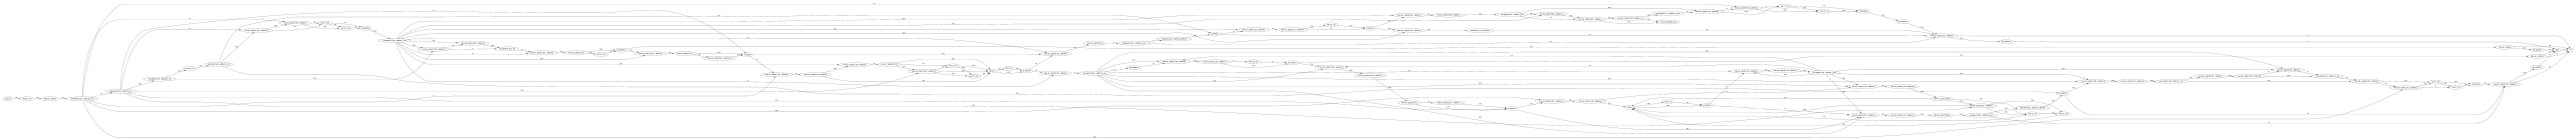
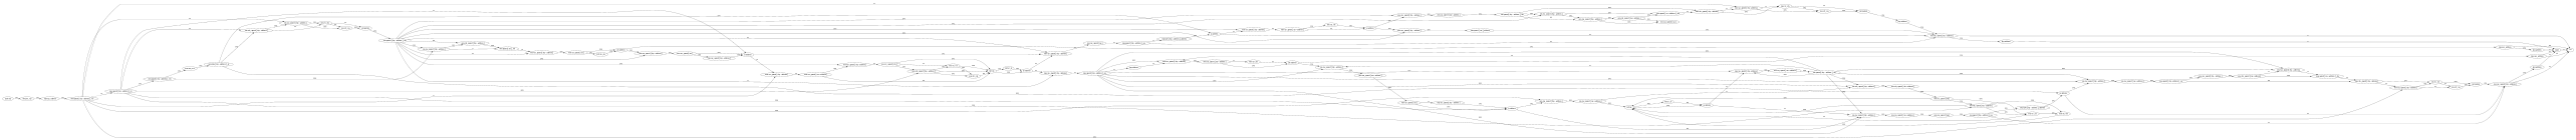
  digraph {
    fontname="Fira Sans"
    rankdir=LR
    node [fontname="Fira Sans"]
    edge [fontname="Fira Sans"]
    n1 [label="push rbp"]
    n2 [label="mov jne , rsp"]
    n3 [label="byte rsp , address"]
    n4 [label="mov qword [ rbp - address ] , rdi"]
    n5 [label="mov qword [ rbp - address ] , rsi"]
    n6 [label="mov rax , qword [ rbp - address ]"]
    n7 [label="mov rax , qword [ rbp - address ]"]
    n8 [label="mov rax , qword [ rbp - address ]"]
    n9 [label="mov rax , qword [ rbp - address ]"]
    n10 [label="mov rax , qword [ rbp - address ]"]
    n11 [label="mov qword [ rbp - address ] , rdx"]
    n12 [label="mov rdx , qword [ rbp - address ]"]
    n13 [label="je address"]
    n14 [label="mov rdx , qword [ rbp - address ]"]
    n15 [label="je address"]
    n16 [label="mov rdx , qword [ rbp - address ]"]
    n17 [label="mov rsi , rdx"]
    n18 [label="mov rdi , rax"]
    n19 [label="mov rax , qword [ rax + address ]"]
    n20 [label="mov rsi , rdx"]
    n21 [label="mov rdi , rax"]
    n22 [label="mov rax , qword [ rax + address ]"]
    n23 [label="mov rsi , rdx"]
    n24 [label="mov rdi , rax"]
    n25 [label="mov eax , ecx"]
    n26 [label="mov rax , qword [ rbp - address ]"]
    n27 [label="mov rax , qword [ rbp - address ]"]
    n28 [label="call rax"]
    n29 [label="mov rsi , rcx"]
    n30 [label="mov rdi , rdx"]
    n31 [label="mov rax , qword [ rbp - address ]"]
    n32 [label="call rax"]
    n33 [label="mov rsi , rcx"]
    n34 [label="mov rdi , rdx"]
    n35 [label="mov byte [ rbp - address ] , al"]
    n36 [label="mov rdx , qword [ rbp - address ]"]
    n37 [label="mov qword [ rax ] , rdx"]
    n38 [label="je address"]
    n39 [label="je address"]
    n40 [label="mov rax , qword [ rbp - address ]"]
    n41 [label="mov rax , qword [ rbp - address ]"]
    n42 [label="mov rax , qword [ rbp - address ]"]
    n43 [label="mov rax , qword [ rbp - address ]"]
    n44 [label="call symbol"]
    n45 [label="mov qword [ rbp - address ] , rax"]
    n46 [label="mov rax , qword [ rbp - address ]"]
    n47 [label="mov rax , qword [ rbp - address ]"]
    n48 [label="mov rdx , qword [ rbp - address ]"]
    n49 [label="mov rax , qword [ rbp - address ]"]
    n50 [label="mov rax , qword [ rbp - address ]"]
    n51 [label="mov rax , qword [ rbp - address ]"]
    n52 [label="mov rcx , qword [ rbp - address ]"]
    n53 [label="mov rax , qword [ rax ]"]
    n54 [label="mov rax , qword [ rax ]"]
    n55 [label="mov rax , qword [ rax ]"]
    n56 [label="mov rax , qword [ rax + address ]"]
    n57 [label="mov rcx , qword [ rdx ]"]
    n58 [label="mov qword [ rbp - address ] , rax"]
    n59 [label="mov qword [ rax ] , address"]
    n60 [label="mov rax , qword [ rax + address ]"]
    n61 [label="mov rax , qword [ rbp - address ]"]
    n62 [label="mov qword [ rcx + address ] , rdx"]
    n63 [label="test rax , rax"]
    n64 [label="jne address"]
    n65 [label="mov eax , address"]
    n66 [label="jmp address"]
    n67 [label=retn]
    n68 [label="cmp rax , qword [ rbp - address ]"]
    n69 [label=leave]
    n70 [label="mov qword [ rbp - address ] , rax"]
    n71 [label="cmp byte [ rbp - address ] , address"]
    n72 [label="jmp address"]
    n73 [label="test rax , rax"]
    n74 [label="je address"]
    n75 [label="test al , al"]
    n76 [label="je address"]
    n77 [label="jmp address"]
    n78 [label="mov rax , qword [ rbp - address ]"]
    n79 [label="mov rax , qword [ rbp - address ]"]
    n80 [label="mov rdx , qword [ rbp - address ]"]
    n81 [label="mov rax , qword [ rbp - address ]"]
    n82 [label="mov rax , qword [ rbp - address ]"]
    n83 [label="mov qword [ rbp - address ] , rax"]
    n84 [label="mov rax , qword [ rax + address ]"]
    n85 [label="mov rax , qword [ rax + address ]"]
    n86 [label="mov rax , qword [ rax + address ]"]
    n87 [label="mov rax , qword [ rax + address ]"]
    n88 [label="mov rdx , qword [ rdx + address ]"]
    n89 [label="mov rax , qword [ rax + address ]"]
    n90 [label="mov qword [ rax + address ] , rdx"]
    n91 [label="test rax , rax"]
    n92 [label="jne address"]
    n93 [label="mov rdx , qword [ rbp - address ]"]
    n94 [label="mov rdx , qword [ rax + address ]"]
    n95 [label="mov rax , qword [ rax ]"]
    n96 [label="call symbol"]
    n97 [label="jmp address"]
    n98 [label="mov eax , address"]
    n99 [label="mov rax , qword [ rax ]"]
    n100 [label="cmp rax , qword [ rbp - address ]"]
    n101 [label="mov rax , qword [ rax ]"]
    n102 [label="mov qword [ rbp - address ] , rax"]
    n103 [label="cmp byte [ rbp - address ] , address"]
    n104 [label="jmp address"]
    n105 [label="mov qword [ rbp - address ] , rax"]
    n106 [label="test al , al"]
    n107 [label="je address"]
    n108 [label="mov rcx , qword [ rdx ]"]
    n109 [label="mov qword [ rbp - address ] , rax"]
    n110 [label="mov rax , qword [ rbp - address ]"]
    n111 [label="mov rdx , qword [ rbp - address ]"]
    n112 [label="mov rdx , qword [ rax + address ]"]
    n113 [label="call symbol"]
    n1 -> n2 [label=CFG]
    n2 -> n3 [label=CFG]
    n3 -> n4 [label=CFG]
    n4 -> n5 [label=CFG]
    n4 -> n6 [label=DFG]
    n4 -> n7 [label=DFG]
    n4 -> n8 [label=DFG]
    n4 -> n9 [label=DFG]
    n4 -> n10 [label=DFG]
    n5 -> n11 [label=CFG]
    n5 -> n12 [label=DFG]
    n5 -> n13 [label=DFG]
    n5 -> n14 [label=DFG]
    n5 -> n15 [label=DFG]
    n5 -> n16 [label=DFG]
    n6 -> n17 [label=CFG]
    n6 -> n18 [label=DFG]
    n7 -> n19 [label=DFG]
    n8 -> n20 [label=CFG]
    n8 -> n21 [label=DFG]
    n9 -> n22 [label=DFG]
    n10 -> n23 [label=CFG]
    n10 -> n24 [label=DFG]
    n11 -> n25 [label=CFG]
    n11 -> n26 [label=DFG]
    n12 -> n6 [label=CFG]
    n12 -> n17 [label=DFG]
    n13 -> n7 [label=CFG]
    n13 -> n27 [label=CFG]
    n14 -> n28 [label=DFG]
    n14 -> n29 [label=CFG]
    n14 -> n30 [label=DFG]
    n15 -> n9 [label=CFG]
    n15 -> n31 [label=CFG]
    n16 -> n32 [label=DFG]
    n16 -> n33 [label=CFG]
    n16 -> n34 [label=DFG]
    n17 -> n18 [label=CFG]
    n17 -> n44 [label=DFG]
    n18 -> n44 [label=DFG]
    n19 -> n28 [label=DFG]
    n19 -> n48 [label=CFG]
    n20 -> n21 [label=CFG]
    n20 -> n96 [label=DFG]
    n21 -> n96 [label=DFG]
    n22 -> n32 [label=DFG]
    n22 -> n80 [label=CFG]
    n23 -> n24 [label=CFG]
    n23 -> n113 [label=DFG]
    n24 -> n113 [label=DFG]
    n25 -> n35 [label=DFG]
    n26 -> n36 [label=CFG]
    n26 -> n37 [label=DFG]
    n27 -> n55 [label=DFG]
    n28 -> n75 [label=CFG]
    n28 -> n76 [label=DFG]
    n29 -> n28 [label=DFG]
    n29 -> n30 [label=CFG]
    n30 -> n28 [label=DFG]
    n31 -> n86 [label=DFG]
    n32 -> n106 [label=CFG]
    n32 -> n107 [label=DFG]
    n33 -> n32 [label=DFG]
    n33 -> n34 [label=CFG]
    n34 -> n32 [label=DFG]
    n35 -> n12 [label=CFG]
    n35 -> n38 [label=DFG]
    n35 -> n39 [label=DFG]
    n36 -> n37 [label=DFG]
    n37 -> n46 [label=CFG]
    n38 -> n40 [label=CFG]
    n38 -> n41 [label=CFG]
    n39 -> n42 [label=CFG]
    n39 -> n43 [label=CFG]
    n40 -> n56 [label=DFG]
    n41 -> n67 [label=DFG]
    n41 -> n72 [label=CFG]
    n42 -> n87 [label=DFG]
    n43 -> n67 [label=DFG]
    n43 -> n104 [label=CFG]
    n44 -> n45 [label=DFG]
    n45 -> n26 [label=CFG]
    n45 -> n27 [label=DFG]
    n45 -> n36 [label=DFG]
    n45 -> n40 [label=DFG]
    n45 -> n46 [label=DFG]
    n45 -> n47 [label=DFG]
    n45 -> n48 [label=DFG]
    n45 -> n49 [label=DFG]
    n45 -> n50 [label=DFG]
    n45 -> n51 [label=DFG]
    n45 -> n52 [label=DFG]
    n46 -> n53 [label=DFG]
    n47 -> n54 [label=DFG]
    n48 -> n57 [label=DFG]
    n49 -> n58 [label=DFG]
    n50 -> n59 [label=DFG]
    n51 -> n60 [label=DFG]
    n52 -> n61 [label=CFG]
+   n52 -> n62 [label=DFG]
    n53 -> n63 [label=CFG]
    n53 -> n64 [label=DFG]
    n54 -> n13 [label=DFG]
    n54 -> n68 [label=CFG]
    n55 -> n70 [label=DFG]
    n56 -> n73 [label=CFG]
    n56 -> n74 [label=DFG]
    n57 -> n14 [label=CFG]
    n57 -> n28 [label=DFG]
    n57 -> n29 [label=DFG]
    n58 -> n31 [label=DFG]
    n58 -> n42 [label=DFG]
    n58 -> n77 [label=CFG]
    n58 -> n78 [label=DFG]
    n58 -> n79 [label=DFG]
    n58 -> n80 [label=DFG]
    n58 -> n81 [label=DFG]
    n58 -> n82 [label=DFG]
    n59 -> n41 [label=CFG]
    n60 -> n83 [label=DFG]
    n61 -> n94 [label=DFG]
    n61 -> n95 [label=DFG]
    n62 -> n93 [label=CFG]
    n63 -> n64 [label=CFG]
    n64 -> n47 [label=CFG]
    n64 -> n65 [label=CFG]
    n65 -> n66 [label=CFG]
    n65 -> n67 [label=DFG]
    n66 -> n69 [label=CFG]
    n68 -> n13 [label=CFG]
    n69 -> n67 [label=CFG]
    n70 -> n41 [label=DFG]
    n70 -> n71 [label=CFG]
    n71 -> n38 [label=CFG]
    n72 -> n69 [label=CFG]
    n73 -> n74 [label=CFG]
    n74 -> n50 [label=CFG]
    n74 -> n51 [label=CFG]
    n75 -> n76 [label=CFG]
    n76 -> n27 [label=CFG]
    n76 -> n49 [label=CFG]
    n77 -> n78 [label=CFG]
    n78 -> n84 [label=DFG]
    n79 -> n85 [label=DFG]
    n80 -> n88 [label=DFG]
    n81 -> n89 [label=DFG]
    n82 -> n90 [label=DFG]
    n83 -> n52 [label=CFG]
    n83 -> n61 [label=DFG]
    n83 -> n93 [label=DFG]
    n84 -> n91 [label=CFG]
    n84 -> n92 [label=DFG]
    n85 -> n99 [label=DFG]
    n86 -> n101 [label=DFG]
    n87 -> n105 [label=DFG]
    n88 -> n108 [label=DFG]
    n89 -> n109 [label=DFG]
    n90 -> n111 [label=CFG]
    n91 -> n92 [label=CFG]
    n92 -> n79 [label=CFG]
    n92 -> n98 [label=CFG]
    n93 -> n8 [label=CFG]
    n93 -> n20 [label=DFG]
    n94 -> n62 [label=DFG]
    n94 -> n95 [label=CFG]
    n96 -> n97 [label=CFG]
    n97 -> n41 [label=CFG]
    n98 -> n67 [label=DFG]
    n98 -> n69 [label=CFG]
    n99 -> n15 [label=DFG]
    n99 -> n100 [label=CFG]
    n100 -> n15 [label=CFG]
    n101 -> n102 [label=DFG]
    n102 -> n43 [label=DFG]
    n102 -> n103 [label=CFG]
    n103 -> n39 [label=CFG]
    n104 -> n69 [label=CFG]
    n105 -> n110 [label=DFG]
    n105 -> n111 [label=DFG]
    n106 -> n107 [label=CFG]
    n107 -> n31 [label=CFG]
    n107 -> n81 [label=CFG]
    n108 -> n16 [label=CFG]
    n108 -> n32 [label=DFG]
    n108 -> n33 [label=DFG]
    n109 -> n31 [label=DFG]
    n109 -> n42 [label=DFG]
    n109 -> n78 [label=DFG]
    n109 -> n79 [label=DFG]
    n109 -> n80 [label=DFG]
    n109 -> n81 [label=DFG]
    n109 -> n82 [label=DFG]
    n110 -> n112 [label=DFG]
    n111 -> n10 [label=CFG]
    n111 -> n23 [label=DFG]
    n112 -> n82 [label=CFG]
    n112 -> n90 [label=DFG]
    n113 -> n43 [label=CFG]
  }
